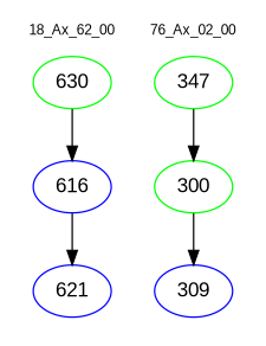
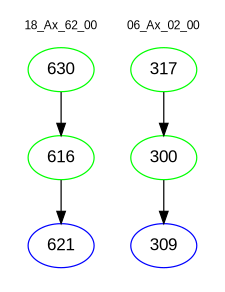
  digraph {
    fontname="Liberation Sans"
    node [color=green fontname="Liberation Sans"]
    edge [color=black fontname="Liberation Sans"]
    n1 [label=630]
-   n2 [color=blue label=616]
+   n2 [label=616]
    n3 [color=blue label=621]
-   n4 [label=347]
+   n4 [label=317]
    n5 [label=300]
    n6 [color=blue label=309]
    subgraph cluster_1 {
      color=white
      fontsize=10
      label="18_Ax_62_00"
      n1
      n2
      n3
    }
    subgraph cluster_2 {
      color=white
      fontsize=10
-     label="76_Ax_02_00"
+     label="06_Ax_02_00"
      n4
      n5
      n6
    }
    n1 -> n2
    n2 -> n3
    n4 -> n5
    n5 -> n6
  }
